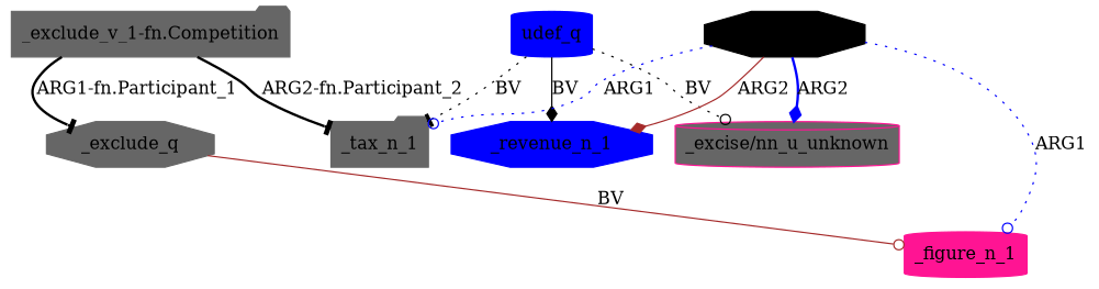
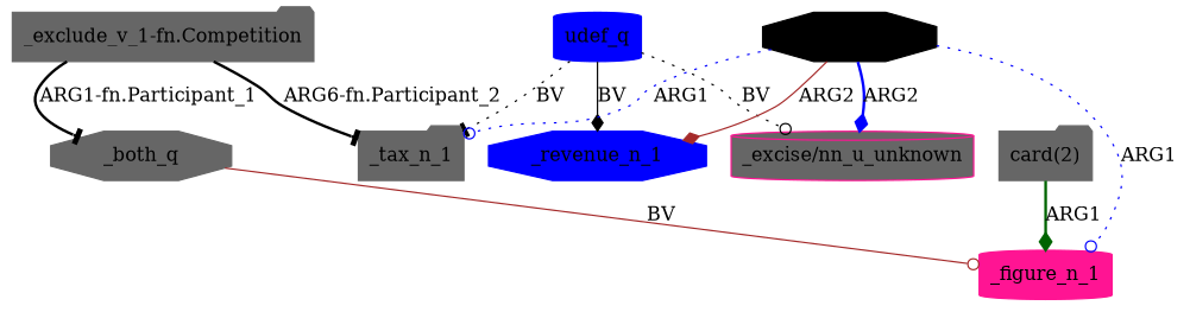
  digraph {
    fontname="DejaVu Serif"
    node [color=gray40 fontname="DejaVu Serif" shape=cylinder style=filled]
    edge [arrowhead=odot color=black fontname="DejaVu Serif" style=dotted]
    udef_q [color=blue]
    "_excise/nn_u_unknown" [color=deeppink fillcolor=gray40]
    _tax_n_1 [shape=folder]
    _revenue_n_1 [color=blue shape=octagon]
    "_exclude_v_1-fn.Competition" [shape=folder]
-   _both_q [shape=octagon label=_exclude_q]
+   _both_q [shape=octagon]
    _figure_n_1 [color=deeppink]
    compound [color=black shape=octagon]
+   "card(2)" [shape=folder]
    udef_q -> "_excise/nn_u_unknown" [label=BV]
    udef_q -> _tax_n_1 [arrowhead=tee label=BV]
    udef_q -> _revenue_n_1 [arrowhead=diamond label=BV style=solid]
-   "_exclude_v_1-fn.Competition" -> _tax_n_1 [arrowhead=tee label="ARG2-fn.Participant_2" style=bold]
+   "_exclude_v_1-fn.Competition" -> _tax_n_1 [arrowhead=tee label="ARG6-fn.Participant_2" style=bold]
    "_exclude_v_1-fn.Competition" -> _both_q [arrowhead=tee label="ARG1-fn.Participant_1" style=bold]
    _both_q -> _figure_n_1 [color=brown label=BV style=solid]
    compound -> "_excise/nn_u_unknown" [arrowhead=diamond color=blue label=ARG2 style=bold]
    compound -> _tax_n_1 [color=blue label=ARG1]
    compound -> _revenue_n_1 [arrowhead=diamond color=brown label=ARG2 style=solid]
    compound -> _figure_n_1 [color=blue label=ARG1]
+   "card(2)" -> _figure_n_1 [arrowhead=diamond color=darkgreen label=ARG1 style=bold]
  }
